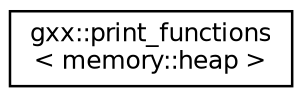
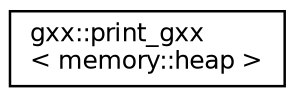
  digraph {
    rankdir=TB
-   n1 [color=black fillcolor=white fontname=Helvetica fontsize=10 height=0.2 label="gxx::print_functions\l\< memory::heap \>" shape=record style=filled width=0.4]
+   n1 [color=black fillcolor=white fontname=Helvetica fontsize=10 height=0.2 label="gxx::print_gxx\l\< memory::heap \>" shape=record style=filled width=0.4]
  }
